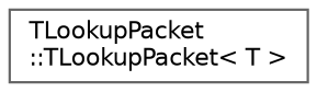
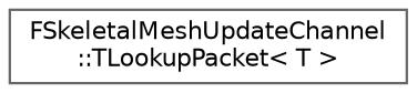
  digraph {
    rankdir=LR
-   n1 [color=grey40 fillcolor=white fontname=Helvetica fontsize=10 height=0.2 label="TLookupPacket\l::TLookupPacket\< T \>" shape=box style=filled width=0.4]
+   n1 [color=grey40 fillcolor=white fontname=Helvetica fontsize=10 height=0.2 label="FSkeletalMeshUpdateChannel\l::TLookupPacket\< T \>" shape=box style=filled width=0.4]
  }
